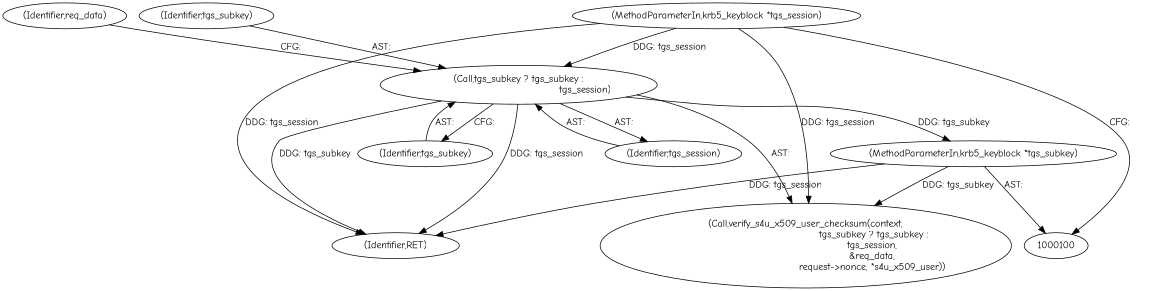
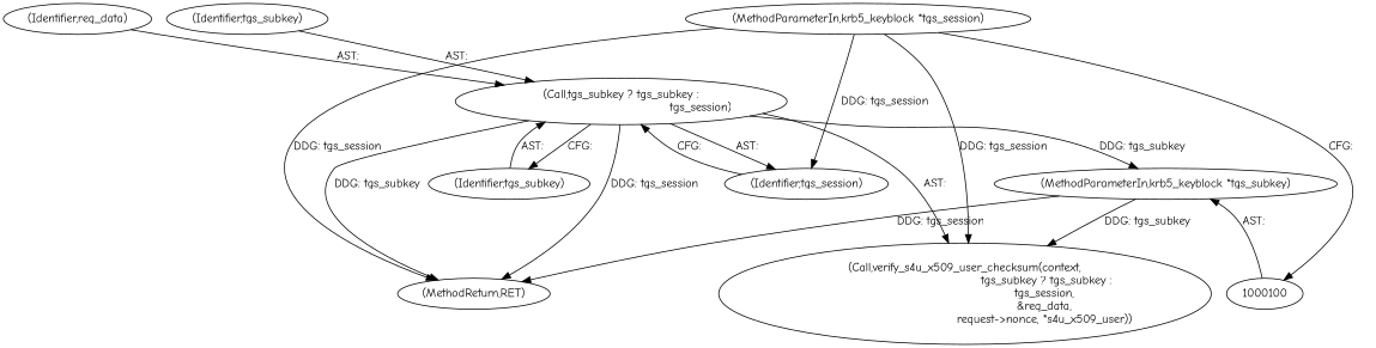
  digraph {
    fontname="Comic Neue"
    node [fontname="Comic Neue"]
    edge [fontname="Comic Neue"]
    n1 [label="(Call,tgs_subkey ? tgs_subkey :\n                                         tgs_session)"]
    n2 [label="(Call,verify_s4u_x509_user_checksum(context,\n                                          tgs_subkey ? tgs_subkey :\n                                         tgs_session,\n                                         &req_data,\n                                         request->nonce, *s4u_x509_user))"]
    n3 [label="(Identifier,tgs_subkey)"]
    n4 [label="(Identifier,tgs_session)"]
-   n5 [label="(Identifier,RET)"]
+   n5 [label="(MethodReturn,RET)"]
    n6 [label="(MethodParameterIn,krb5_keyblock *tgs_subkey)"]
    1000100
    n8 [label="(MethodParameterIn,krb5_keyblock *tgs_session)"]
    n9 [label="(Identifier,tgs_subkey)"]
    n10 [label="(Identifier,req_data)"]
    n1 -> n2 [label="AST: "]
    n1 -> n3 [label="CFG: "]
    n1 -> n4 [label="AST: "]
    n1 -> n5 [label="DDG: tgs_session"]
    n1 -> n5 [label="DDG: tgs_subkey"]
    n1 -> n6 [label="DDG: tgs_subkey"]
    n3 -> n1 [label="AST: "]
-   n4 -> n1 [label="AST: "]
+   n4 -> n1 [label="CFG: "]
    n6 -> n2 [label="DDG: tgs_subkey"]
    n6 -> n5 [label="DDG: tgs_session"]
-   n6 -> 1000100 [label="AST: "]
-   n8 -> n1 [label="DDG: tgs_session"]
+   1000100 -> n6 [label="AST: "]
+   n8 -> n4 [label="DDG: tgs_session"]
    n8 -> n2 [label="DDG: tgs_session"]
    n8 -> n5 [label="DDG: tgs_session"]
    n8 -> 1000100 [label="CFG: "]
    n9 -> n1 [label="AST: "]
-   n10 -> n1 [label="CFG: "]
+   n10 -> n1 [label="AST: "]
  }
